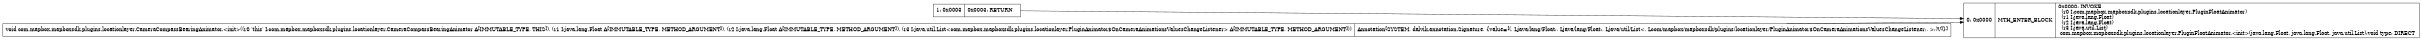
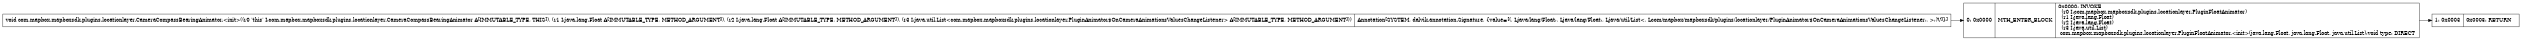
  digraph {
    rankdir=LR
    node [shape=record]
    n1 [label="{0\:\ 0x0000|MTH_ENTER_BLOCK\l|0x0000: INVOKE  \l  (r0 I:com.mapbox.mapboxsdk.plugins.locationlayer.PluginFloatAnimator)\l  (r1 I:java.lang.Float)\l  (r2 I:java.lang.Float)\l  (r3 I:java.util.List)\l com.mapbox.mapboxsdk.plugins.locationlayer.PluginFloatAnimator.\<init\>(java.lang.Float, java.lang.Float, java.util.List):void type: DIRECT \l}"]
    n2 [label="{1\:\ 0x0003|0x0003: RETURN   \l}"]
    n3 [label="{void com.mapbox.mapboxsdk.plugins.locationlayer.CameraCompassBearingAnimator.\<init\>((r0 'this' I:com.mapbox.mapboxsdk.plugins.locationlayer.CameraCompassBearingAnimator A[IMMUTABLE_TYPE, THIS]), (r1 I:java.lang.Float A[IMMUTABLE_TYPE, METHOD_ARGUMENT]), (r2 I:java.lang.Float A[IMMUTABLE_TYPE, METHOD_ARGUMENT]), (r3 I:java.util.List\<com.mapbox.mapboxsdk.plugins.locationlayer.PluginAnimator$OnCameraAnimationsValuesChangeListener\> A[IMMUTABLE_TYPE, METHOD_ARGUMENT]))  | Annotation[SYSTEM, dalvik.annotation.Signature, \{value=[(, Ljava\/lang\/Float;, Ljava\/lang\/Float;, Ljava\/util\/List\<, Lcom\/mapbox\/mapboxsdk\/plugins\/locationlayer\/PluginAnimator$OnCameraAnimationsValuesChangeListener;, \>;)V]\}]\l}"]
-   n2 -> n1
+   n1 -> n2
    n3 -> n1
  }
